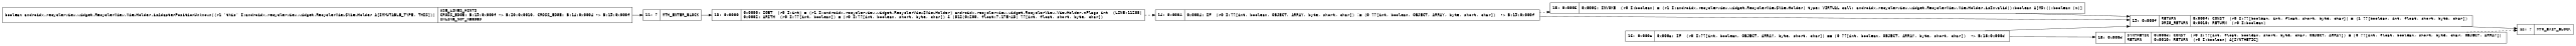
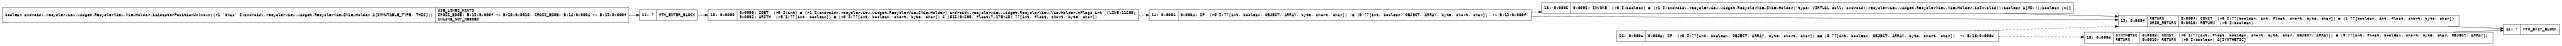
  digraph {
    fontname="DejaVu Sans Mono"
    rankdir=LR
    node [fontname="DejaVu Sans Mono" shape=record]
    edge [fontname="DejaVu Sans Mono"]
    n1 [label="{11\:\ ?|MTH_ENTER_BLOCK\l}"]
    n2 [label="{13\:\ 0x0000|0x0000: IGET  (r0 I:int) = (r1 I:androidx.recyclerview.widget.RecyclerView$ViewHolder) androidx.recyclerview.widget.RecyclerView.ViewHolder.mFlags int  (LINE:11288)\l0x0002: ARITH  (r0 I:??[int, boolean]) = (r0 I:??[int, boolean, short, byte, char]) & (512(0x200, float:7.17E\-43) ??[int, float, short, byte, char]) \l}"]
    n3 [label="{14\:\ 0x0004|0x0004: IF  (r0 I:??[int, boolean, OBJECT, ARRAY, byte, short, char]) != (0 ??[int, boolean, OBJECT, ARRAY, byte, short, char])  \-\> B:19:0x000f \l}"]
    n4 [label="{15\:\ 0x0006|0x0006: INVOKE  (r0 I:boolean) = (r1 I:androidx.recyclerview.widget.RecyclerView$ViewHolder) type: VIRTUAL call: androidx.recyclerview.widget.RecyclerView.ViewHolder.isInvalid():boolean A[MD:():boolean (m)]\l}"]
    n5 [label="{19\:\ 0x000f|RETURN\lORIG_RETURN\l|0x000f: CONST  (r0 I:??[boolean, int, float, short, byte, char]) = (1 ??[boolean, int, float, short, byte, char]) \l0x0010: RETURN  (r0 I:boolean) \l}"]
    n6 [label="{12\:\ ?|MTH_EXIT_BLOCK\l}"]
    n7 [label="{16\:\ 0x000a|0x000a: IF  (r0 I:??[int, boolean, OBJECT, ARRAY, byte, short, char]) == (0 ??[int, boolean, OBJECT, ARRAY, byte, short, char])  \-\> B:18:0x000d \l}"]
    n8 [label="{18\:\ 0x000d|SYNTHETIC\lRETURN\l|0x000d: CONST  (r0 I:??[int, float, boolean, short, byte, char, OBJECT, ARRAY]) = (0 ??[int, float, boolean, short, byte, char, OBJECT, ARRAY]) \l0x0010: RETURN  (r0 I:boolean) A[SYNTHETIC]\l}"]
    n9 [label="{boolean androidx.recyclerview.widget.RecyclerView.ViewHolder.isAdapterPositionUnknown((r1 'this' I:androidx.recyclerview.widget.RecyclerView$ViewHolder A[IMMUTABLE_TYPE, THIS]))  | USE_LINES_HINTS\lCROSS_EDGE: B:19:0x000f \-\> B:20:0x0010, CROSS_EDGE: B:14:0x0004 \-\> B:19:0x000f\lINLINE_NOT_NEEDED\l}"]
    n1 -> n2
    n2 -> n3 [style=dashed]
    n3 -> n4 [style=dashed]
    n3 -> n5
    n4 -> n5
    n5 -> n6
-   n7 -> n5 [style=solid]
-   n7 -> n8
-   n8 -> n6 [style=dashed]
+   n7 -> n5 [style=dashed]
+   n7 -> n8 [style=dashed]
+   n8 -> n6
    n9 -> n1
  }
